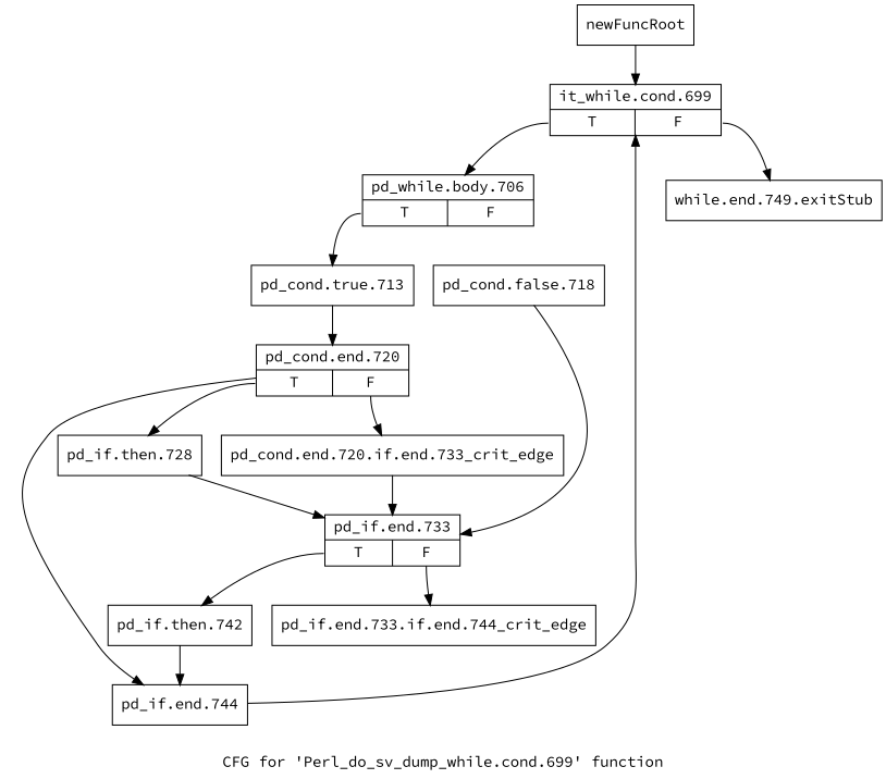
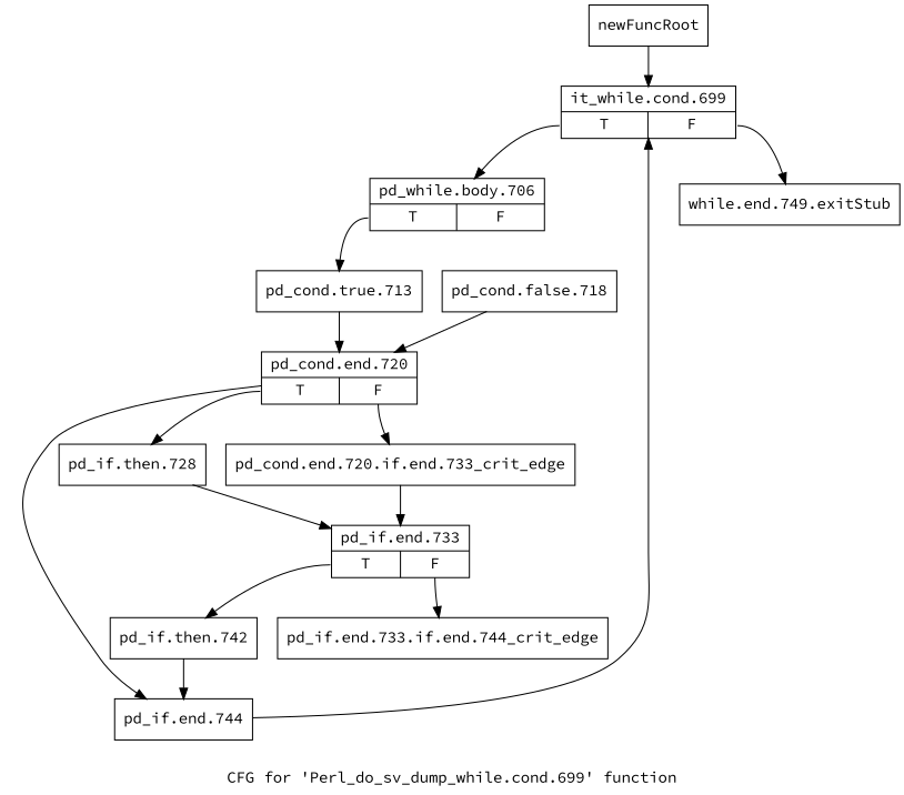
  digraph {
    fontname="Source Code Pro"
    label="CFG for 'Perl_do_sv_dump_while.cond.699' function"
    node [fontname="Source Code Pro" shape=record]
    edge [fontname="Source Code Pro"]
    n1 [label="{newFuncRoot}"]
    n2 [label="{it_while.cond.699|{<s0>T|<s1>F}}"]
    n3 [label="{while.end.749.exitStub}"]
    n4 [label="{pd_while.body.706|{<s0>T|<s1>F}}"]
    n5 [label="{pd_cond.true.713}"]
    n6 [label="{pd_cond.end.720|{<s0>T|<s1>F}}"]
    n7 [label="{pd_cond.false.718}"]
    n8 [label="{pd_if.then.728}"]
    n9 [label="{pd_cond.end.720.if.end.733_crit_edge}"]
    n10 [label="{pd_if.end.744}"]
    n11 [label="{pd_if.end.733|{<s0>T|<s1>F}}"]
    n12 [label="{pd_if.then.742}"]
    n13 [label="{pd_if.end.733.if.end.744_crit_edge}"]
    n1 -> n2
    n2 -> n3 [tailport=s1]
    n2 -> n4 [tailport=s0]
    n4 -> n5 [tailport=s0]
    n5 -> n6
    n6 -> n8 [tailport=s0]
    n6 -> n9 [tailport=s1]
    n6 -> n10
-   n7 -> n11
+   n7 -> n6
    n8 -> n11
    n9 -> n11
    n10 -> n2
    n11 -> n12 [tailport=s0]
    n11 -> n13 [tailport=s1]
    n12 -> n10
  }
